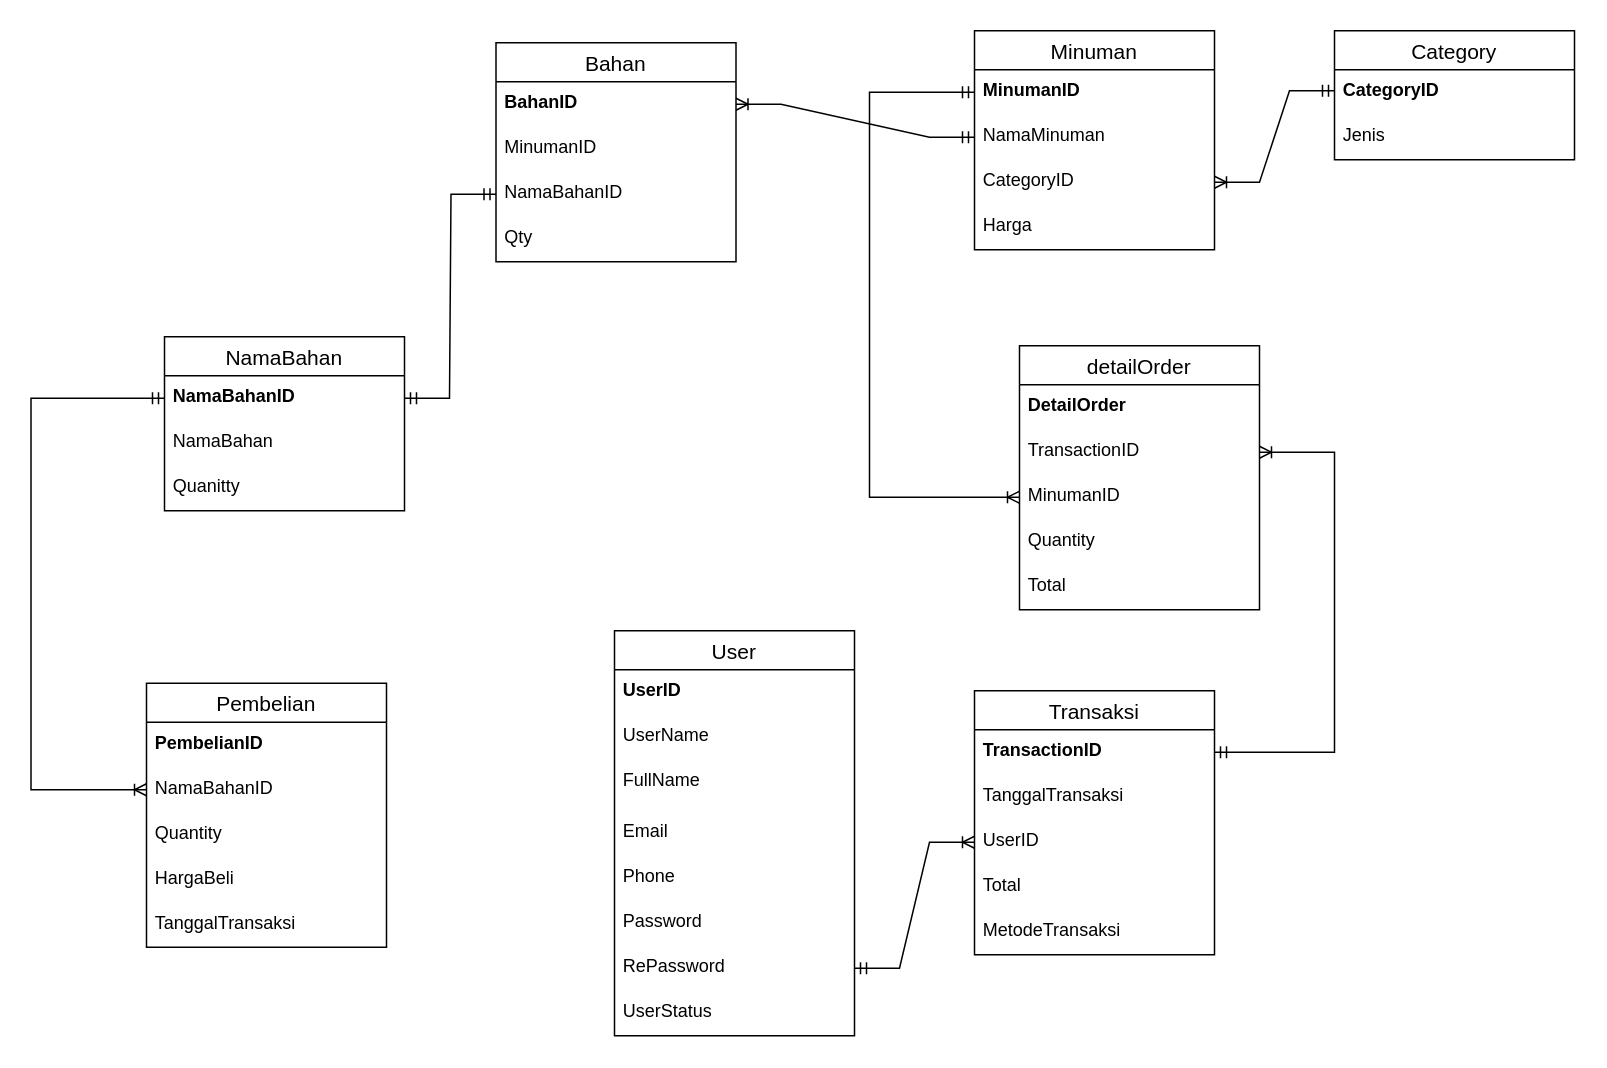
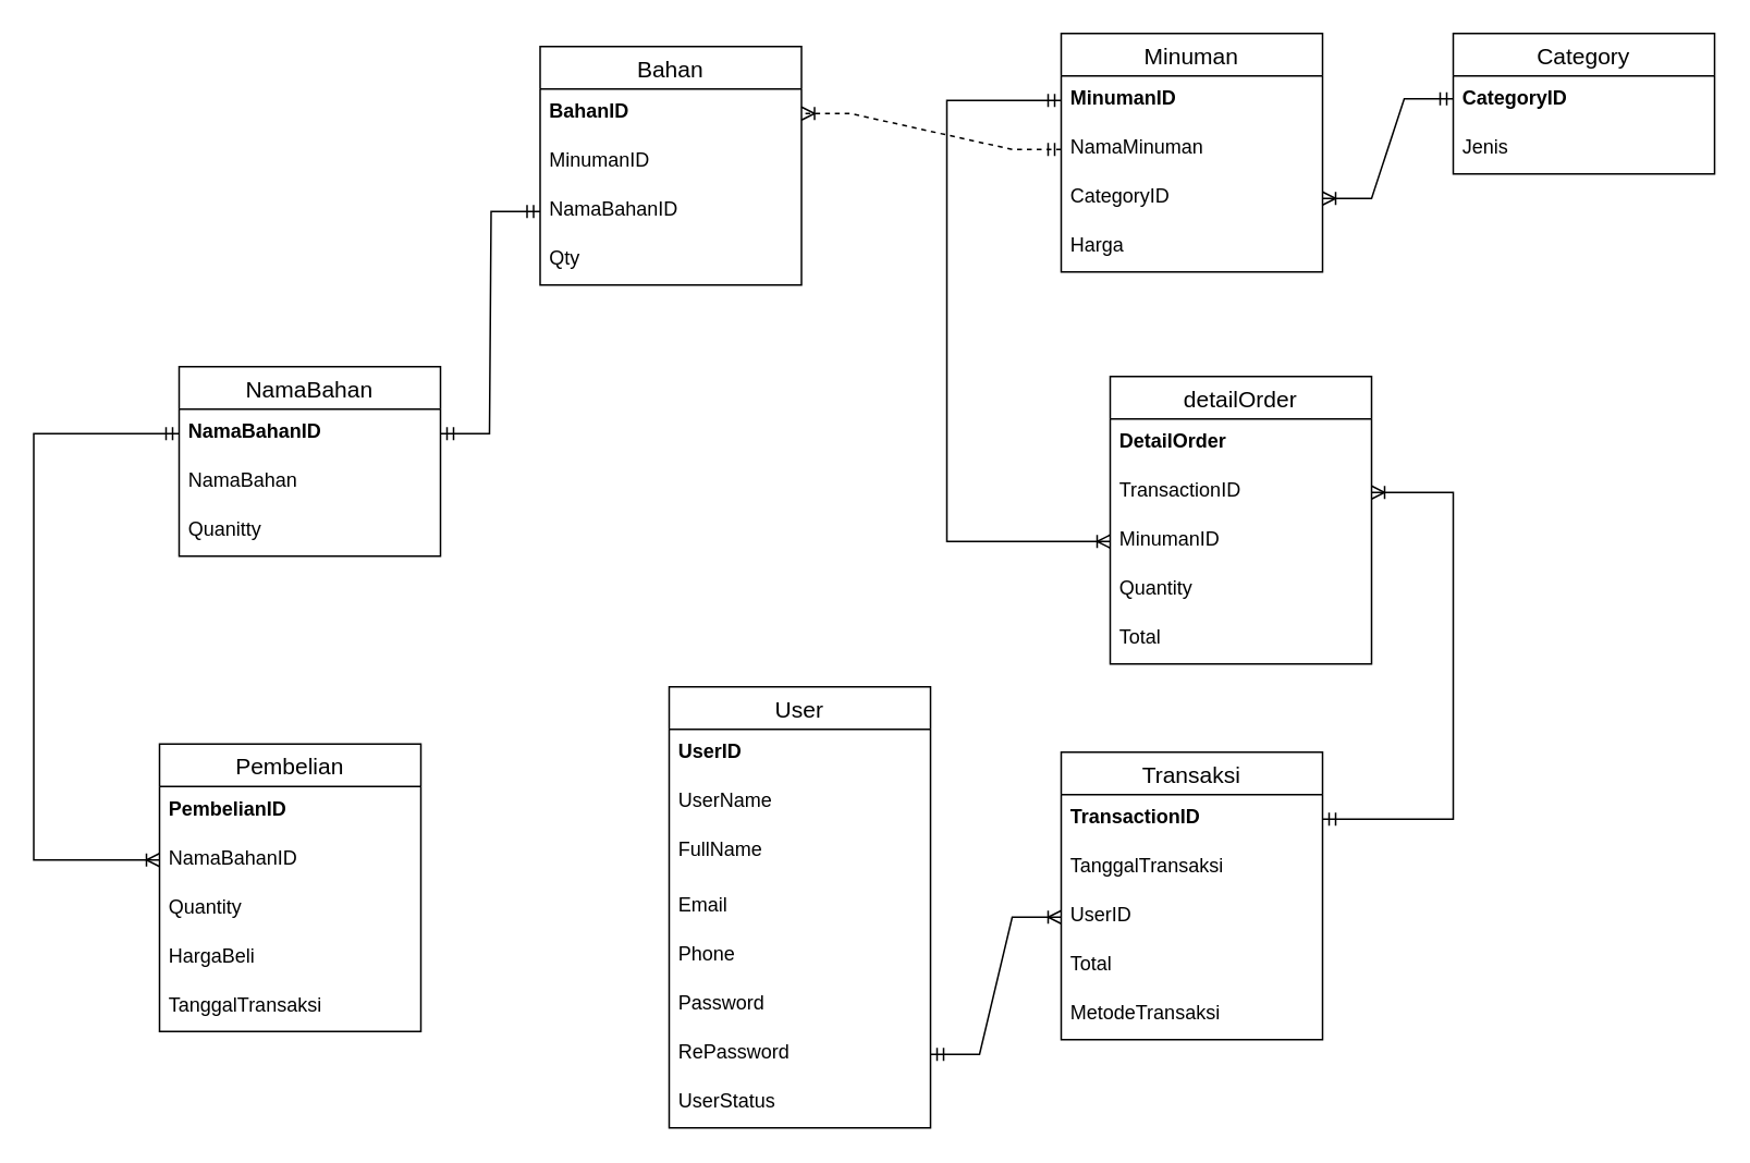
  <mxCell id="0" />
  <mxCell id="1" parent="0" />
  <mxCell id="2" value="User" style="swimlane;fontStyle=0;childLayout=stackLayout;horizontal=1;startSize=26;horizontalStack=0;resizeParent=1;resizeParentMax=0;resizeLast=0;collapsible=1;marginBottom=0;align=center;fontSize=14;" parent="1" vertex="1"><mxGeometry x="409" y="420" width="160" height="270" as="geometry" /></mxCell>
  <mxCell id="3" value="UserID" style="text;strokeColor=none;fillColor=none;spacingLeft=4;spacingRight=4;overflow=hidden;rotatable=0;points=[[0,0.5],[1,0.5]];portConstraint=eastwest;fontSize=12;fontStyle=1" parent="2" vertex="1"><mxGeometry y="26" width="160" height="30" as="geometry" /></mxCell>
  <mxCell id="4" value="UserName" style="text;strokeColor=none;fillColor=none;spacingLeft=4;spacingRight=4;overflow=hidden;rotatable=0;points=[[0,0.5],[1,0.5]];portConstraint=eastwest;fontSize=12;" parent="2" vertex="1"><mxGeometry y="56" width="160" height="30" as="geometry" /></mxCell>
  <mxCell id="5" value="FullName" style="text;strokeColor=none;fillColor=none;spacingLeft=4;spacingRight=4;overflow=hidden;rotatable=0;points=[[0,0.5],[1,0.5]];portConstraint=eastwest;fontSize=12;" parent="2" vertex="1"><mxGeometry y="86" width="160" height="34" as="geometry" /></mxCell>
  <mxCell id="6" value="Email" style="text;strokeColor=none;fillColor=none;spacingLeft=4;spacingRight=4;overflow=hidden;rotatable=0;points=[[0,0.5],[1,0.5]];portConstraint=eastwest;fontSize=12;" parent="2" vertex="1"><mxGeometry y="120" width="160" height="30" as="geometry" /></mxCell>
  <mxCell id="7" value="Phone" style="text;strokeColor=none;fillColor=none;spacingLeft=4;spacingRight=4;overflow=hidden;rotatable=0;points=[[0,0.5],[1,0.5]];portConstraint=eastwest;fontSize=12;" parent="2" vertex="1"><mxGeometry y="150" width="160" height="30" as="geometry" /></mxCell>
  <mxCell id="8" value="Password" style="text;strokeColor=none;fillColor=none;spacingLeft=4;spacingRight=4;overflow=hidden;rotatable=0;points=[[0,0.5],[1,0.5]];portConstraint=eastwest;fontSize=12;" parent="2" vertex="1"><mxGeometry y="180" width="160" height="30" as="geometry" /></mxCell>
  <mxCell id="9" value="RePassword" style="text;strokeColor=none;fillColor=none;spacingLeft=4;spacingRight=4;overflow=hidden;rotatable=0;points=[[0,0.5],[1,0.5]];portConstraint=eastwest;fontSize=12;" parent="2" vertex="1"><mxGeometry y="210" width="160" height="30" as="geometry" /></mxCell>
  <mxCell id="10" value="UserStatus" style="text;strokeColor=none;fillColor=none;spacingLeft=4;spacingRight=4;overflow=hidden;rotatable=0;points=[[0,0.5],[1,0.5]];portConstraint=eastwest;fontSize=12;" parent="2" vertex="1"><mxGeometry y="240" width="160" height="30" as="geometry" /></mxCell>
  <mxCell id="11" value="Minuman" style="swimlane;fontStyle=0;childLayout=stackLayout;horizontal=1;startSize=26;horizontalStack=0;resizeParent=1;resizeParentMax=0;resizeLast=0;collapsible=1;marginBottom=0;align=center;fontSize=14;" parent="1" vertex="1"><mxGeometry x="649" y="20" width="160" height="146" as="geometry" /></mxCell>
  <mxCell id="12" value="MinumanID" style="text;strokeColor=none;fillColor=none;spacingLeft=4;spacingRight=4;overflow=hidden;rotatable=0;points=[[0,0.5],[1,0.5]];portConstraint=eastwest;fontSize=12;fontStyle=1" parent="11" vertex="1"><mxGeometry y="26" width="160" height="30" as="geometry" /></mxCell>
  <mxCell id="13" value="NamaMinuman" style="text;strokeColor=none;fillColor=none;spacingLeft=4;spacingRight=4;overflow=hidden;rotatable=0;points=[[0,0.5],[1,0.5]];portConstraint=eastwest;fontSize=12;" parent="11" vertex="1"><mxGeometry y="56" width="160" height="30" as="geometry" /></mxCell>
  <mxCell id="14" value="CategoryID" style="text;strokeColor=none;fillColor=none;spacingLeft=4;spacingRight=4;overflow=hidden;rotatable=0;points=[[0,0.5],[1,0.5]];portConstraint=eastwest;fontSize=12;" parent="11" vertex="1"><mxGeometry y="86" width="160" height="30" as="geometry" /></mxCell>
  <mxCell id="15" value="Harga" style="text;strokeColor=none;fillColor=none;spacingLeft=4;spacingRight=4;overflow=hidden;rotatable=0;points=[[0,0.5],[1,0.5]];portConstraint=eastwest;fontSize=12;" parent="11" vertex="1"><mxGeometry y="116" width="160" height="30" as="geometry" /></mxCell>
  <mxCell id="16" value="Category" style="swimlane;fontStyle=0;childLayout=stackLayout;horizontal=1;startSize=26;horizontalStack=0;resizeParent=1;resizeParentMax=0;resizeLast=0;collapsible=1;marginBottom=0;align=center;fontSize=14;" parent="1" vertex="1"><mxGeometry x="889" y="20" width="160" height="86" as="geometry" /></mxCell>
  <mxCell id="17" value="CategoryID" style="text;strokeColor=none;fillColor=none;spacingLeft=4;spacingRight=4;overflow=hidden;rotatable=0;points=[[0,0.5],[1,0.5]];portConstraint=eastwest;fontSize=12;fontStyle=1" parent="16" vertex="1"><mxGeometry y="26" width="160" height="30" as="geometry" /></mxCell>
  <mxCell id="18" value="Jenis" style="text;strokeColor=none;fillColor=none;spacingLeft=4;spacingRight=4;overflow=hidden;rotatable=0;points=[[0,0.5],[1,0.5]];portConstraint=eastwest;fontSize=12;" parent="16" vertex="1"><mxGeometry y="56" width="160" height="30" as="geometry" /></mxCell>
  <mxCell id="19" value="Transaksi" style="swimlane;fontStyle=0;childLayout=stackLayout;horizontal=1;startSize=26;horizontalStack=0;resizeParent=1;resizeParentMax=0;resizeLast=0;collapsible=1;marginBottom=0;align=center;fontSize=14;" parent="1" vertex="1"><mxGeometry x="649" y="460" width="160" height="176" as="geometry" /></mxCell>
  <mxCell id="20" value="TransactionID" style="text;strokeColor=none;fillColor=none;spacingLeft=4;spacingRight=4;overflow=hidden;rotatable=0;points=[[0,0.5],[1,0.5]];portConstraint=eastwest;fontSize=12;fontStyle=1" parent="19" vertex="1"><mxGeometry y="26" width="160" height="30" as="geometry" /></mxCell>
  <mxCell id="21" value="TanggalTransaksi" style="text;strokeColor=none;fillColor=none;spacingLeft=4;spacingRight=4;overflow=hidden;rotatable=0;points=[[0,0.5],[1,0.5]];portConstraint=eastwest;fontSize=12;" parent="19" vertex="1"><mxGeometry y="56" width="160" height="30" as="geometry" /></mxCell>
  <mxCell id="22" value="UserID" style="text;strokeColor=none;fillColor=none;spacingLeft=4;spacingRight=4;overflow=hidden;rotatable=0;points=[[0,0.5],[1,0.5]];portConstraint=eastwest;fontSize=12;" parent="19" vertex="1"><mxGeometry y="86" width="160" height="30" as="geometry" /></mxCell>
  <mxCell id="23" value="Total" style="text;strokeColor=none;fillColor=none;spacingLeft=4;spacingRight=4;overflow=hidden;rotatable=0;points=[[0,0.5],[1,0.5]];portConstraint=eastwest;fontSize=12;" parent="19" vertex="1"><mxGeometry y="116" width="160" height="30" as="geometry" /></mxCell>
  <mxCell id="24" value="MetodeTransaksi" style="text;strokeColor=none;fillColor=none;spacingLeft=4;spacingRight=4;overflow=hidden;rotatable=0;points=[[0,0.5],[1,0.5]];portConstraint=eastwest;fontSize=12;" parent="19" vertex="1"><mxGeometry y="146" width="160" height="30" as="geometry" /></mxCell>
  <mxCell id="25" value="detailOrder" style="swimlane;fontStyle=0;childLayout=stackLayout;horizontal=1;startSize=26;horizontalStack=0;resizeParent=1;resizeParentMax=0;resizeLast=0;collapsible=1;marginBottom=0;align=center;fontSize=14;" parent="1" vertex="1"><mxGeometry x="679" y="230" width="160" height="176" as="geometry" /></mxCell>
  <mxCell id="26" value="DetailOrder" style="text;strokeColor=none;fillColor=none;spacingLeft=4;spacingRight=4;overflow=hidden;rotatable=0;points=[[0,0.5],[1,0.5]];portConstraint=eastwest;fontSize=12;fontStyle=1" parent="25" vertex="1"><mxGeometry y="26" width="160" height="30" as="geometry" /></mxCell>
  <mxCell id="27" value="TransactionID" style="text;strokeColor=none;fillColor=none;spacingLeft=4;spacingRight=4;overflow=hidden;rotatable=0;points=[[0,0.5],[1,0.5]];portConstraint=eastwest;fontSize=12;" parent="25" vertex="1"><mxGeometry y="56" width="160" height="30" as="geometry" /></mxCell>
  <mxCell id="28" value="MinumanID" style="text;strokeColor=none;fillColor=none;spacingLeft=4;spacingRight=4;overflow=hidden;rotatable=0;points=[[0,0.5],[1,0.5]];portConstraint=eastwest;fontSize=12;" parent="25" vertex="1"><mxGeometry y="86" width="160" height="30" as="geometry" /></mxCell>
  <mxCell id="29" value="Quantity" style="text;strokeColor=none;fillColor=none;spacingLeft=4;spacingRight=4;overflow=hidden;rotatable=0;points=[[0,0.5],[1,0.5]];portConstraint=eastwest;fontSize=12;" parent="25" vertex="1"><mxGeometry y="116" width="160" height="30" as="geometry" /></mxCell>
  <mxCell id="30" value="Total" style="text;strokeColor=none;fillColor=none;spacingLeft=4;spacingRight=4;overflow=hidden;rotatable=0;points=[[0,0.5],[1,0.5]];portConstraint=eastwest;fontSize=12;" parent="25" vertex="1"><mxGeometry y="146" width="160" height="30" as="geometry" /></mxCell>
  <mxCell id="31" value="" style="edgeStyle=entityRelationEdgeStyle;fontSize=12;html=1;endArrow=ERmandOne;startArrow=ERoneToMany;rounded=0;exitX=1;exitY=0.5;exitDx=0;exitDy=0;endFill=0;startFill=0;" parent="1" source="14" edge="1"><mxGeometry width="100" height="100" relative="1" as="geometry"><mxPoint x="789" y="160" as="sourcePoint" /><mxPoint x="889" y="60" as="targetPoint" /></mxGeometry></mxCell>
  <mxCell id="32" value="" style="edgeStyle=entityRelationEdgeStyle;fontSize=12;html=1;endArrow=ERoneToMany;startArrow=ERmandOne;rounded=0;exitX=1;exitY=0.5;exitDx=0;exitDy=0;entryX=0;entryY=0.5;entryDx=0;entryDy=0;" parent="1" source="9" target="22" edge="1"><mxGeometry width="100" height="100" relative="1" as="geometry"><mxPoint x="449" y="400" as="sourcePoint" /><mxPoint x="549" y="300" as="targetPoint" /></mxGeometry></mxCell>
  <mxCell id="33" value="" style="edgeStyle=elbowEdgeStyle;fontSize=12;html=1;endArrow=ERoneToMany;startArrow=ERmandOne;rounded=0;exitX=0;exitY=0.5;exitDx=0;exitDy=0;entryX=0;entryY=0.5;entryDx=0;entryDy=0;" parent="1" source="12" target="28" edge="1"><mxGeometry width="100" height="100" relative="1" as="geometry"><mxPoint x="539" y="80" as="sourcePoint" /><mxPoint x="449" y="330" as="targetPoint" /><Array as="points"><mxPoint x="579" y="220" /></Array></mxGeometry></mxCell>
  <mxCell id="34" value="" style="edgeStyle=elbowEdgeStyle;fontSize=12;html=1;endArrow=ERoneToMany;startArrow=ERmandOne;rounded=0;exitX=1;exitY=0.5;exitDx=0;exitDy=0;entryX=1;entryY=0.5;entryDx=0;entryDy=0;" parent="1" source="20" target="27" edge="1"><mxGeometry width="100" height="100" relative="1" as="geometry"><mxPoint x="859" y="500" as="sourcePoint" /><mxPoint x="959" y="400" as="targetPoint" /><Array as="points"><mxPoint x="889" y="400" /></Array></mxGeometry></mxCell>
  <mxCell id="35" value="Bahan" style="swimlane;fontStyle=0;childLayout=stackLayout;horizontal=1;startSize=26;horizontalStack=0;resizeParent=1;resizeParentMax=0;resizeLast=0;collapsible=1;marginBottom=0;align=center;fontSize=14;" parent="1" vertex="1"><mxGeometry x="330" y="28" width="160" height="146" as="geometry" /></mxCell>
  <mxCell id="36" value="BahanID" style="text;strokeColor=none;fillColor=none;spacingLeft=4;spacingRight=4;overflow=hidden;rotatable=0;points=[[0,0.5],[1,0.5]];portConstraint=eastwest;fontSize=12;fontStyle=1" parent="35" vertex="1"><mxGeometry y="26" width="160" height="30" as="geometry" /></mxCell>
  <mxCell id="37" value="MinumanID" style="text;strokeColor=none;fillColor=none;spacingLeft=4;spacingRight=4;overflow=hidden;rotatable=0;points=[[0,0.5],[1,0.5]];portConstraint=eastwest;fontSize=12;" parent="35" vertex="1"><mxGeometry y="56" width="160" height="30" as="geometry" /></mxCell>
  <mxCell id="38" value="NamaBahanID" style="text;strokeColor=none;fillColor=none;spacingLeft=4;spacingRight=4;overflow=hidden;rotatable=0;points=[[0,0.5],[1,0.5]];portConstraint=eastwest;fontSize=12;fontStyle=0" parent="35" vertex="1"><mxGeometry y="86" width="160" height="30" as="geometry" /></mxCell>
  <mxCell id="39" value="Qty" style="text;strokeColor=none;fillColor=none;spacingLeft=4;spacingRight=4;overflow=hidden;rotatable=0;points=[[0,0.5],[1,0.5]];portConstraint=eastwest;fontSize=12;" parent="35" vertex="1"><mxGeometry y="116" width="160" height="30" as="geometry" /></mxCell>
- <mxCell id="40" value="" style="edgeStyle=entityRelationEdgeStyle;fontSize=12;html=1;endArrow=ERoneToMany;startArrow=ERmandOne;rounded=0;exitX=0;exitY=0.5;exitDx=0;exitDy=0;entryX=1;entryY=0.5;entryDx=0;entryDy=0;" parent="1" source="13" target="36" edge="1"><mxGeometry width="100" height="100" relative="1" as="geometry"><mxPoint x="503" y="101" as="sourcePoint" /><mxPoint x="603" y="1" as="targetPoint" /></mxGeometry></mxCell>
+ <mxCell id="40" value="" style="edgeStyle=entityRelationEdgeStyle;fontSize=12;html=1;endArrow=ERoneToMany;startArrow=ERmandOne;rounded=0;exitX=0;exitY=0.5;exitDx=0;exitDy=0;entryX=1;entryY=0.5;entryDx=0;entryDy=0;dashed=1;" parent="1" source="13" target="36" edge="1"><mxGeometry width="100" height="100" relative="1" as="geometry"><mxPoint x="503" y="101" as="sourcePoint" /><mxPoint x="603" y="1" as="targetPoint" /></mxGeometry></mxCell>
  <mxCell id="41" value="Pembelian" style="swimlane;fontStyle=0;childLayout=stackLayout;horizontal=1;startSize=26;horizontalStack=0;resizeParent=1;resizeParentMax=0;resizeLast=0;collapsible=1;marginBottom=0;align=center;fontSize=14;" parent="1" vertex="1"><mxGeometry x="97" y="455" width="160" height="176" as="geometry" /></mxCell>
  <mxCell id="42" value="PembelianID" style="text;strokeColor=none;fillColor=none;spacingLeft=4;spacingRight=4;overflow=hidden;rotatable=0;points=[[0,0.5],[1,0.5]];portConstraint=eastwest;fontSize=12;fontStyle=1" parent="41" vertex="1"><mxGeometry y="26" width="160" height="30" as="geometry" /></mxCell>
  <mxCell id="43" value="NamaBahanID" style="text;strokeColor=none;fillColor=none;spacingLeft=4;spacingRight=4;overflow=hidden;rotatable=0;points=[[0,0.5],[1,0.5]];portConstraint=eastwest;fontSize=12;" parent="41" vertex="1"><mxGeometry y="56" width="160" height="30" as="geometry" /></mxCell>
  <mxCell id="44" value="Quantity" style="text;strokeColor=none;fillColor=none;spacingLeft=4;spacingRight=4;overflow=hidden;rotatable=0;points=[[0,0.5],[1,0.5]];portConstraint=eastwest;fontSize=12;" parent="41" vertex="1"><mxGeometry y="86" width="160" height="30" as="geometry" /></mxCell>
  <mxCell id="45" value="HargaBeli" style="text;strokeColor=none;fillColor=none;spacingLeft=4;spacingRight=4;overflow=hidden;rotatable=0;points=[[0,0.5],[1,0.5]];portConstraint=eastwest;fontSize=12;" parent="41" vertex="1"><mxGeometry y="116" width="160" height="30" as="geometry" /></mxCell>
  <mxCell id="46" value="TanggalTransaksi" style="text;strokeColor=none;fillColor=none;spacingLeft=4;spacingRight=4;overflow=hidden;rotatable=0;points=[[0,0.5],[1,0.5]];portConstraint=eastwest;fontSize=12;" parent="41" vertex="1"><mxGeometry y="146" width="160" height="30" as="geometry" /></mxCell>
  <mxCell id="47" value="NamaBahan" style="swimlane;fontStyle=0;childLayout=stackLayout;horizontal=1;startSize=26;horizontalStack=0;resizeParent=1;resizeParentMax=0;resizeLast=0;collapsible=1;marginBottom=0;align=center;fontSize=14;" parent="1" vertex="1"><mxGeometry x="109" y="224" width="160" height="116" as="geometry" /></mxCell>
  <mxCell id="48" value="NamaBahanID" style="text;strokeColor=none;fillColor=none;spacingLeft=4;spacingRight=4;overflow=hidden;rotatable=0;points=[[0,0.5],[1,0.5]];portConstraint=eastwest;fontSize=12;fontStyle=1" parent="47" vertex="1"><mxGeometry y="26" width="160" height="30" as="geometry" /></mxCell>
  <mxCell id="49" value="NamaBahan" style="text;strokeColor=none;fillColor=none;spacingLeft=4;spacingRight=4;overflow=hidden;rotatable=0;points=[[0,0.5],[1,0.5]];portConstraint=eastwest;fontSize=12;" parent="47" vertex="1"><mxGeometry y="56" width="160" height="30" as="geometry" /></mxCell>
  <mxCell id="50" value="Quanitty" style="text;strokeColor=none;fillColor=none;spacingLeft=4;spacingRight=4;overflow=hidden;rotatable=0;points=[[0,0.5],[1,0.5]];portConstraint=eastwest;fontSize=12;" parent="47" vertex="1"><mxGeometry y="86" width="160" height="30" as="geometry" /></mxCell>
  <mxCell id="51" value="" style="edgeStyle=entityRelationEdgeStyle;fontSize=12;html=1;endArrow=ERmandOne;startArrow=ERmandOne;rounded=0;exitX=0;exitY=0.5;exitDx=0;exitDy=0;entryX=1;entryY=0.5;entryDx=0;entryDy=0;endFill=0;" parent="1" source="38" target="48" edge="1"><mxGeometry width="100" height="100" relative="1" as="geometry"><mxPoint x="377" y="310" as="sourcePoint" /><mxPoint x="457" y="226" as="targetPoint" /></mxGeometry></mxCell>
  <mxCell id="52" value="" style="edgeStyle=elbowEdgeStyle;fontSize=12;html=1;endArrow=ERoneToMany;startArrow=ERmandOne;rounded=0;exitX=0;exitY=0.5;exitDx=0;exitDy=0;entryX=0;entryY=0.5;entryDx=0;entryDy=0;" parent="1" source="48" target="43" edge="1"><mxGeometry width="100" height="100" relative="1" as="geometry"><mxPoint x="167" y="203" as="sourcePoint" /><mxPoint x="54" y="203" as="targetPoint" /><Array as="points"><mxPoint x="20" y="193" /></Array></mxGeometry></mxCell>
